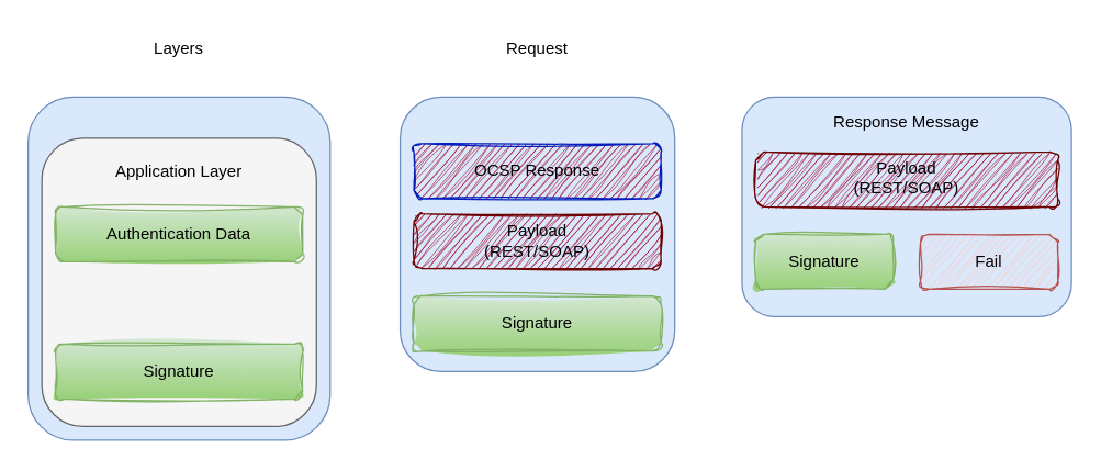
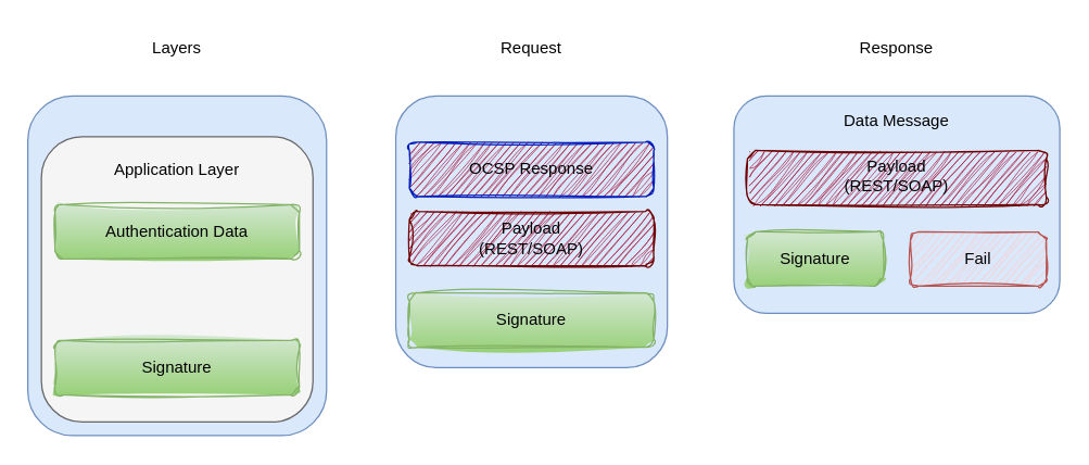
  <mxCell id="0" />
  <mxCell id="1" parent="0" />
  <mxCell id="2" value="" style="rounded=1;whiteSpace=wrap;html=1;fillColor=#dae8fc;strokeColor=#6c8ebf;" vertex="1" parent="1"><mxGeometry x="20" y="70" width="220" height="250" as="geometry" /></mxCell>
  <mxCell id="3" value="" style="rounded=1;whiteSpace=wrap;html=1;fillColor=#f5f5f5;fontColor=#333333;strokeColor=#666666;" vertex="1" parent="1"><mxGeometry x="30" y="100" width="200" height="210" as="geometry" /></mxCell>
  <mxCell id="4" value="Authentication Data" style="rounded=1;whiteSpace=wrap;html=1;fillColor=#d5e8d4;strokeColor=#82b366;sketch=1;curveFitting=1;jiggle=2;gradientColor=#97d077;" parent="1" vertex="1"><mxGeometry x="40" y="150" width="180" height="40" as="geometry" /></mxCell>
  <mxCell id="5" value="Signature" style="rounded=1;whiteSpace=wrap;html=1;fillColor=#d5e8d4;strokeColor=#82b366;sketch=1;curveFitting=1;jiggle=2;gradientColor=#97d077;" vertex="1" parent="1"><mxGeometry x="40" y="250" width="180" height="40" as="geometry" /></mxCell>
  <mxCell id="6" value="Application Layer" style="text;html=1;strokeColor=none;fillColor=none;align=center;verticalAlign=middle;whiteSpace=wrap;rounded=0;" vertex="1" parent="1"><mxGeometry x="70" y="110" width="120" height="30" as="geometry" /></mxCell>
  <mxCell id="7" value="" style="rounded=1;whiteSpace=wrap;html=1;fillColor=#dae8fc;strokeColor=#6c8ebf;" vertex="1" parent="1"><mxGeometry x="291" y="70" width="200" height="200" as="geometry" /></mxCell>
  <mxCell id="8" value="" style="rounded=1;whiteSpace=wrap;html=1;fillColor=#a20025;strokeColor=#6F0000;sketch=1;curveFitting=1;jiggle=2;fontColor=#ffffff;" vertex="1" parent="1"><mxGeometry x="301" y="155" width="180" height="40" as="geometry" /></mxCell>
  <mxCell id="9" value="Signature" style="rounded=1;whiteSpace=wrap;html=1;fillColor=#d5e8d4;strokeColor=#82b366;sketch=1;curveFitting=1;jiggle=2;gradientColor=#97d077;" vertex="1" parent="1"><mxGeometry x="301" y="215" width="180" height="40" as="geometry" /></mxCell>
  <mxCell id="10" value="Payload (REST/SOAP)" style="text;html=1;strokeColor=none;fillColor=none;align=center;verticalAlign=middle;whiteSpace=wrap;rounded=0;" vertex="1" parent="1"><mxGeometry x="331" y="160" width="120" height="30" as="geometry" /></mxCell>
  <mxCell id="11" value="" style="rounded=1;whiteSpace=wrap;html=1;fillColor=#dae8fc;strokeColor=#6c8ebf;" vertex="1" parent="1"><mxGeometry x="540" y="70" width="240" height="160" as="geometry" /></mxCell>
  <mxCell id="12" value="" style="rounded=1;whiteSpace=wrap;html=1;fillColor=#a20025;strokeColor=#6F0000;sketch=1;curveFitting=1;jiggle=2;fontColor=#ffffff;" vertex="1" parent="1"><mxGeometry x="550" y="110" width="220" height="40" as="geometry" /></mxCell>
  <mxCell id="13" value="Signature" style="rounded=1;whiteSpace=wrap;html=1;fillColor=#d5e8d4;strokeColor=#82b366;sketch=1;curveFitting=1;jiggle=2;gradientColor=#97d077;" vertex="1" parent="1"><mxGeometry x="550" y="170" width="100" height="40" as="geometry" /></mxCell>
  <mxCell id="14" value="Payload (REST/SOAP)" style="text;html=1;strokeColor=none;fillColor=none;align=center;verticalAlign=middle;whiteSpace=wrap;rounded=0;" vertex="1" parent="1"><mxGeometry x="600" y="114" width="120" height="30" as="geometry" /></mxCell>
- <mxCell id="15" value="Response Message" style="text;html=1;strokeColor=none;fillColor=none;align=center;verticalAlign=middle;whiteSpace=wrap;rounded=0;" vertex="1" parent="1"><mxGeometry x="600" y="74" width="120" height="30" as="geometry" /></mxCell>
+ <mxCell id="15" value="Data Message" style="text;html=1;strokeColor=none;fillColor=none;align=center;verticalAlign=middle;whiteSpace=wrap;rounded=0;" vertex="1" parent="1"><mxGeometry x="600" y="74" width="120" height="30" as="geometry" /></mxCell>
  <mxCell id="16" value="OCSP Response" style="rounded=1;whiteSpace=wrap;html=1;fillColor=#a20025;strokeColor=#001DBC;sketch=1;curveFitting=1;jiggle=2;fontColor=#000000;" vertex="1" parent="1"><mxGeometry x="301" y="104" width="180" height="40" as="geometry" /></mxCell>
  <mxCell id="17" value="Fail" style="rounded=1;whiteSpace=wrap;html=1;fillColor=#f8cecc;strokeColor=#b85450;sketch=1;curveFitting=1;jiggle=2;" vertex="1" parent="1"><mxGeometry x="670" y="170" width="100" height="40" as="geometry" /></mxCell>
  <mxCell id="18" value="Layers" style="text;html=1;strokeColor=none;fillColor=none;align=center;verticalAlign=middle;whiteSpace=wrap;rounded=0;" vertex="1" parent="1"><mxGeometry x="100" y="20" width="60" height="30" as="geometry" /></mxCell>
  <mxCell id="19" value="Request" style="text;html=1;strokeColor=none;fillColor=none;align=center;verticalAlign=middle;whiteSpace=wrap;rounded=0;" vertex="1" parent="1"><mxGeometry x="361" y="20" width="60" height="30" as="geometry" /></mxCell>
+ <mxCell id="20" value="Response" style="text;html=1;strokeColor=none;fillColor=none;align=center;verticalAlign=middle;whiteSpace=wrap;rounded=0;" vertex="1" parent="1"><mxGeometry x="630" y="20" width="60" height="30" as="geometry" /></mxCell>
